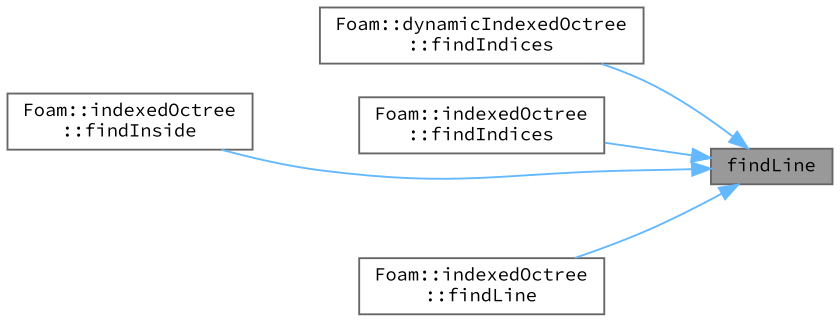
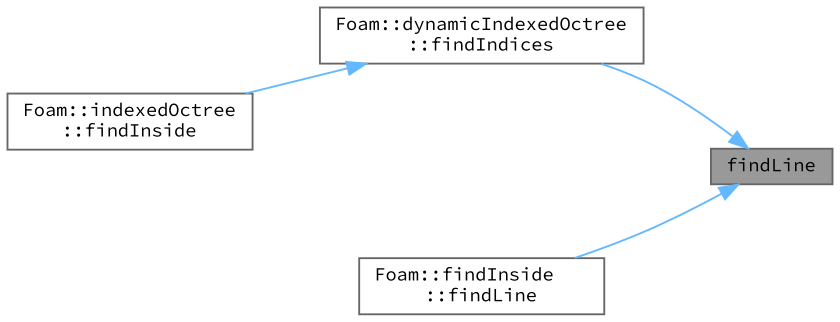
  digraph {
    fontname="Source Code Pro"
    rankdir=RL
    node [color=grey40 fillcolor=white fontname="Source Code Pro" fontsize=10 shape=box style=filled]
    edge [color=steelblue1 dir=back fontname="Source Code Pro" fontsize=10 labelfontname=Helvetica labelfontsize=10 style=solid]
    n1 [color=gray40 fillcolor=grey60 fontcolor=black height=0.2 label=findLine width=0.4]
    n2 [height=0.2 label="Foam::dynamicIndexedOctree\l::findIndices" width=0.4]
-   n3 [height=0.2 label="Foam::indexedOctree\l::findIndices" width=0.4]
    n4 [height=0.2 label="Foam::indexedOctree\l::findInside" width=0.4]
-   n5 [height=0.2 label="Foam::indexedOctree\l::findLine" width=0.4]
+   n5 [height=0.2 label="Foam::findInside\l::findLine" width=0.4]
    n1 -> n2
-   n1 -> n3
-   n1 -> n4
+   n2 -> n4
    n1 -> n5
  }
